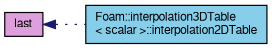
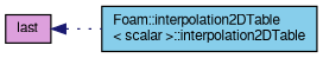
  digraph {
    rankdir=LR
    node [color=black fontname=FreeSans fontsize=10 shape=record style=filled]
    n1 [fillcolor=plum fontcolor=black height=0.2 label=last width=0.4]
-   n2 [height=0.2 label="Foam::interpolation3DTable\l\< scalar \>::interpolation2DTable" width=0.4 fillcolor=skyblue]
+   n2 [height=0.2 label="Foam::interpolation2DTable\l\< scalar \>::interpolation2DTable" width=0.4 fillcolor=skyblue]
    n1 -> n2 [color=midnightblue dir=back fontname=FreeSans fontsize=10 labelfontname=FreeSans labelfontsize=10 style=dotted]
  }
